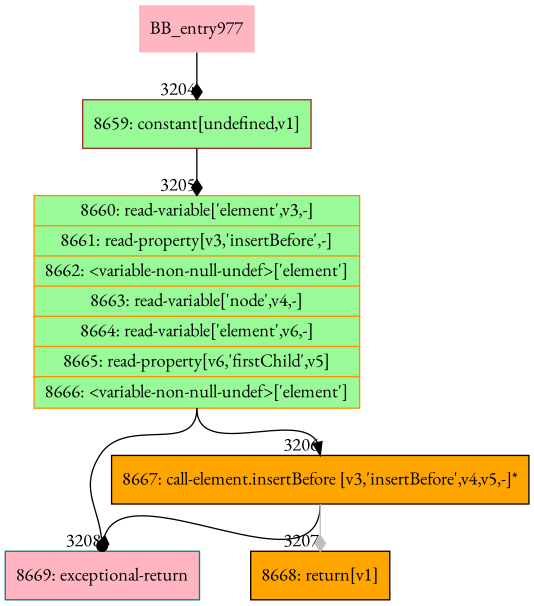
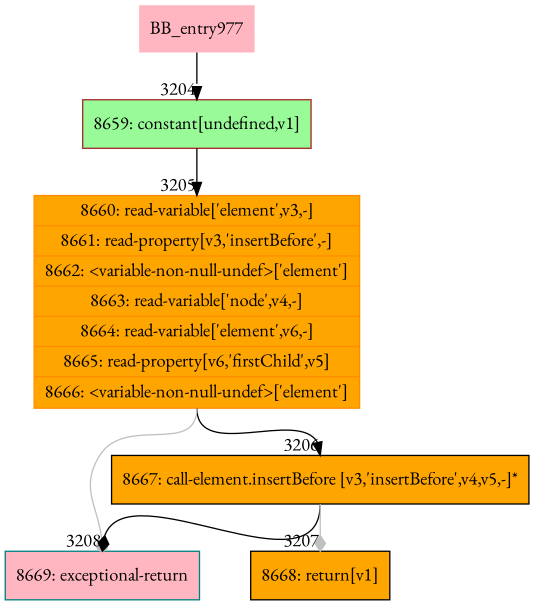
  digraph {
    fontname="EB Garamond"
    rankdir=TD
    node [color=brown fillcolor=lightpink fontname="EB Garamond" shape=record style=filled]
    edge [arrowhead=diamond fontname="EB Garamond" headport=n tailport=s]
    n1 [label=BB_entry977 shape=none]
    n2 [fillcolor=palegreen label="{8659: constant[undefined,v1]}"]
-   n3 [color=darkorange fillcolor=palegreen label="{8660: read-variable['element',v3,-]|8661: read-property[v3,'insertBefore',-]|8662: \<variable-non-null-undef\>['element']|8663: read-variable['node',v4,-]|8664: read-variable['element',v6,-]|8665: read-property[v6,'firstChild',v5]|8666: \<variable-non-null-undef\>['element']}"]
+   n3 [color=darkorange fillcolor=orange label="{8660: read-variable['element',v3,-]|8661: read-property[v3,'insertBefore',-]|8662: \<variable-non-null-undef\>['element']|8663: read-variable['node',v4,-]|8664: read-variable['element',v6,-]|8665: read-property[v6,'firstChild',v5]|8666: \<variable-non-null-undef\>['element']}"]
    n4 [color=black fillcolor=orange label="{8667: call-element.insertBefore [v3,'insertBefore',v4,v5,-]*}"]
    n5 [color=teal label="{8669: exceptional-return}"]
    n6 [color=black fillcolor=orange label="{8668: return[v1]}"]
-   n1 -> n2 [headlabel="    3204"]
-   n2 -> n3 [headlabel="      3205"]
+   n1 -> n2 [arrowhead=normal headlabel="    3204"]
+   n2 -> n3 [arrowhead=normal headlabel="      3205"]
    n3 -> n4 [arrowhead=normal headlabel="      3206"]
-   n3 -> n5 [arrowhead=dot color=black headlabel="      3208"]
+   n3 -> n5 [arrowhead=dot color=gray headlabel="      3208"]
    n4 -> n5 [color=black]
    n4 -> n6 [color=gray headlabel="      3207"]
  }
